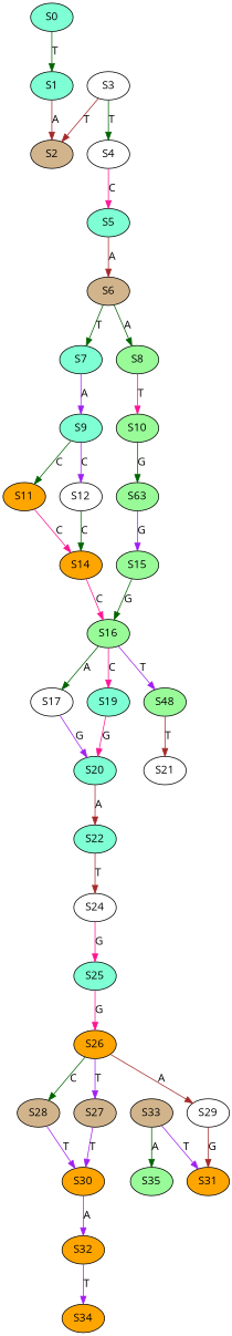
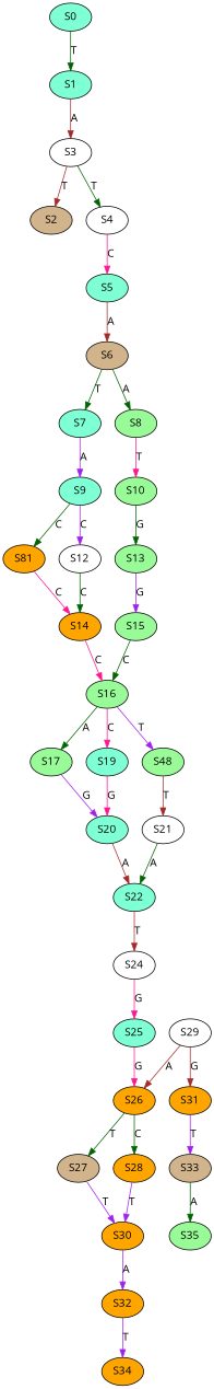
  strict digraph {
    fontname="Open Sans"
    node [fillcolor=aquamarine fontname="Open Sans" style=filled]
    edge [color=darkgreen fontname="Open Sans"]
    S0
    S1
    S2 [fillcolor=tan]
    S3 [fillcolor=white]
    S4 [fillcolor=white]
    S5
    S6 [fillcolor=tan]
    S7
    S8 [fillcolor=palegreen]
    S9
    S10 [fillcolor=palegreen]
-   S11 [fillcolor=orange]
+   S11 [fillcolor=orange label=S81]
    S12 [fillcolor=white]
-   S13 [fillcolor=palegreen label=S63]
+   S13 [fillcolor=palegreen]
    S14 [fillcolor=orange]
    S15 [fillcolor=palegreen]
    S16 [fillcolor=palegreen]
-   S17 [fillcolor=white]
+   S17 [fillcolor=palegreen]
    n19 [fillcolor=palegreen label=S48]
    S19
    S20
    S21 [fillcolor=white]
    S22
    S24 [fillcolor=white]
    S25
    S26 [fillcolor=orange]
    S27 [fillcolor=tan]
-   S28 [fillcolor=tan]
+   S28 [fillcolor=orange]
    S29 [fillcolor=white]
    S30 [fillcolor=orange]
    S31 [fillcolor=orange]
    S32 [fillcolor=orange]
    S33 [fillcolor=tan]
    S34 [fillcolor=orange]
    S35 [fillcolor=palegreen]
    S0 -> S1 [label=T]
-   S1 -> S2 [color=brown label=A]
+   S1 -> S3 [color=brown label=A]
    S3 -> S2 [color=brown label=T]
    S3 -> S4 [label=T]
    S4 -> S5 [color=deeppink label=C]
    S5 -> S6 [color=brown label=A]
    S6 -> S7 [label=T]
    S6 -> S8 [label=A]
    S7 -> S9 [color=purple label=A]
    S8 -> S10 [color=deeppink label=T]
    S9 -> S11 [label=C]
    S9 -> S12 [color=purple label=C]
    S10 -> S13 [label=G]
    S11 -> S14 [color=deeppink label=C]
    S12 -> S14 [label=C]
    S13 -> S15 [color=purple label=G]
    S14 -> S16 [color=deeppink label=C]
-   S15 -> S16 [label=G]
+   S15 -> S16 [label=C]
    S16 -> S17 [label=A]
    S16 -> n19 [color=purple label=T]
    S16 -> S19 [color=deeppink label=C]
    S17 -> S20 [color=purple label=G]
    n19 -> S21 [color=brown label=T]
    S19 -> S20 [color=deeppink label=G]
    S20 -> S22 [color=brown label=A]
+   S21 -> S22 [label=A]
    S22 -> S24 [color=brown label=T]
    S24 -> S25 [color=deeppink label=G]
    S25 -> S26 [color=deeppink label=G]
-   S26 -> S27 [color=purple label=T]
+   S26 -> S27 [label=T]
    S26 -> S28 [label=C]
-   S26 -> S29 [color=brown label=A]
+   S29 -> S26 [color=brown label=A]
    S27 -> S30 [color=purple label=T]
    S28 -> S30 [color=purple label=T]
    S29 -> S31 [color=brown label=G]
    S30 -> S32 [color=purple label=A]
-   S33 -> S31 [color=purple label=T]
+   S31 -> S33 [color=purple label=T]
    S32 -> S34 [color=purple label=T]
    S33 -> S35 [label=A]
  }
